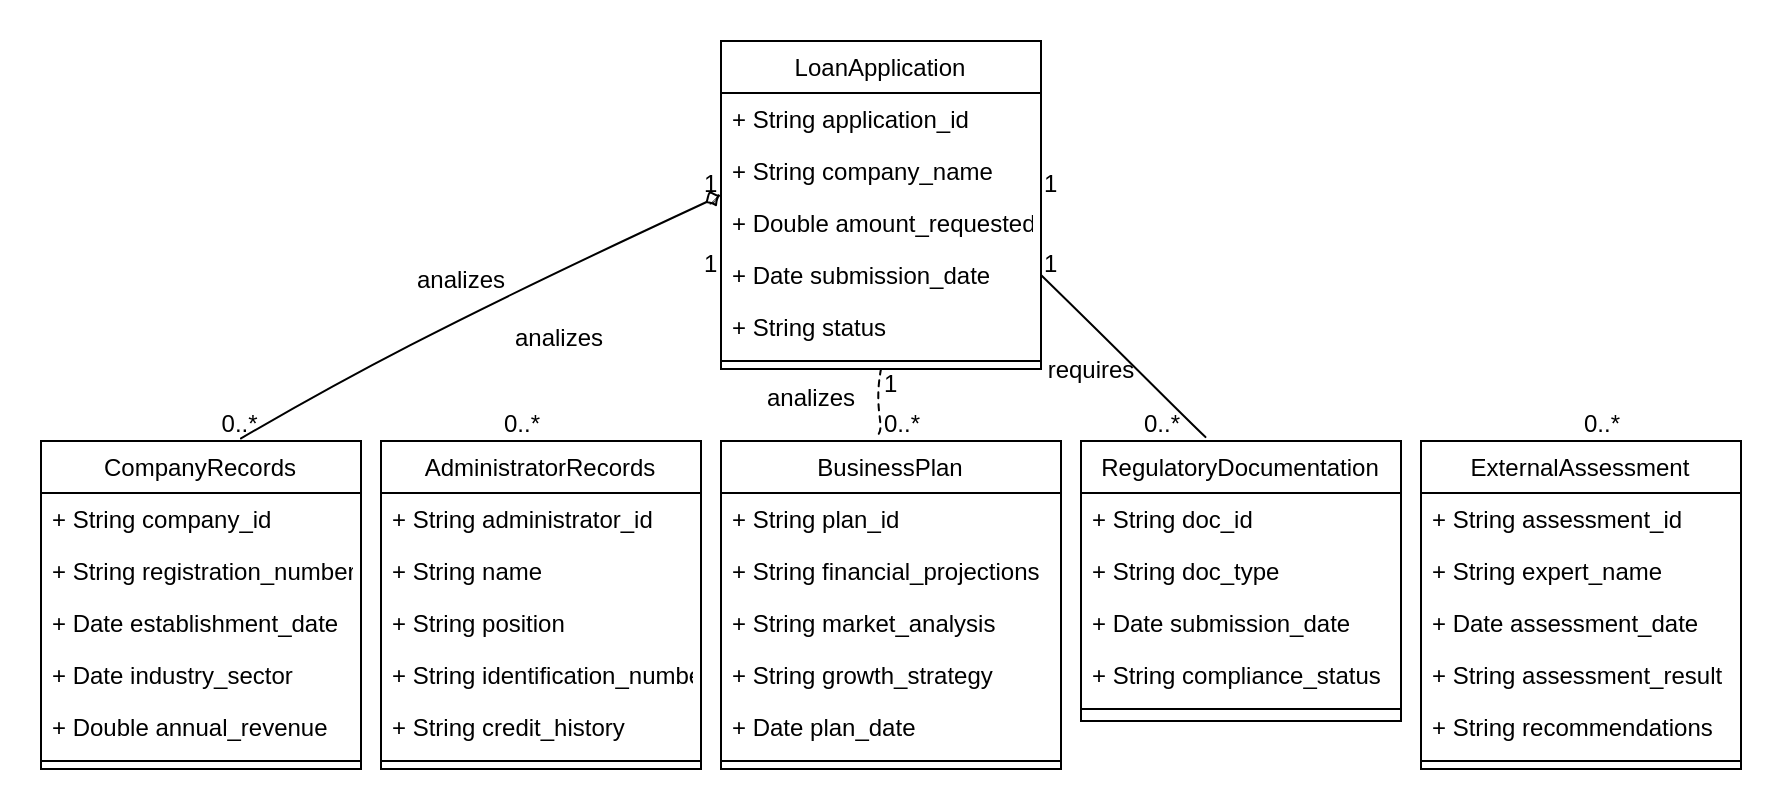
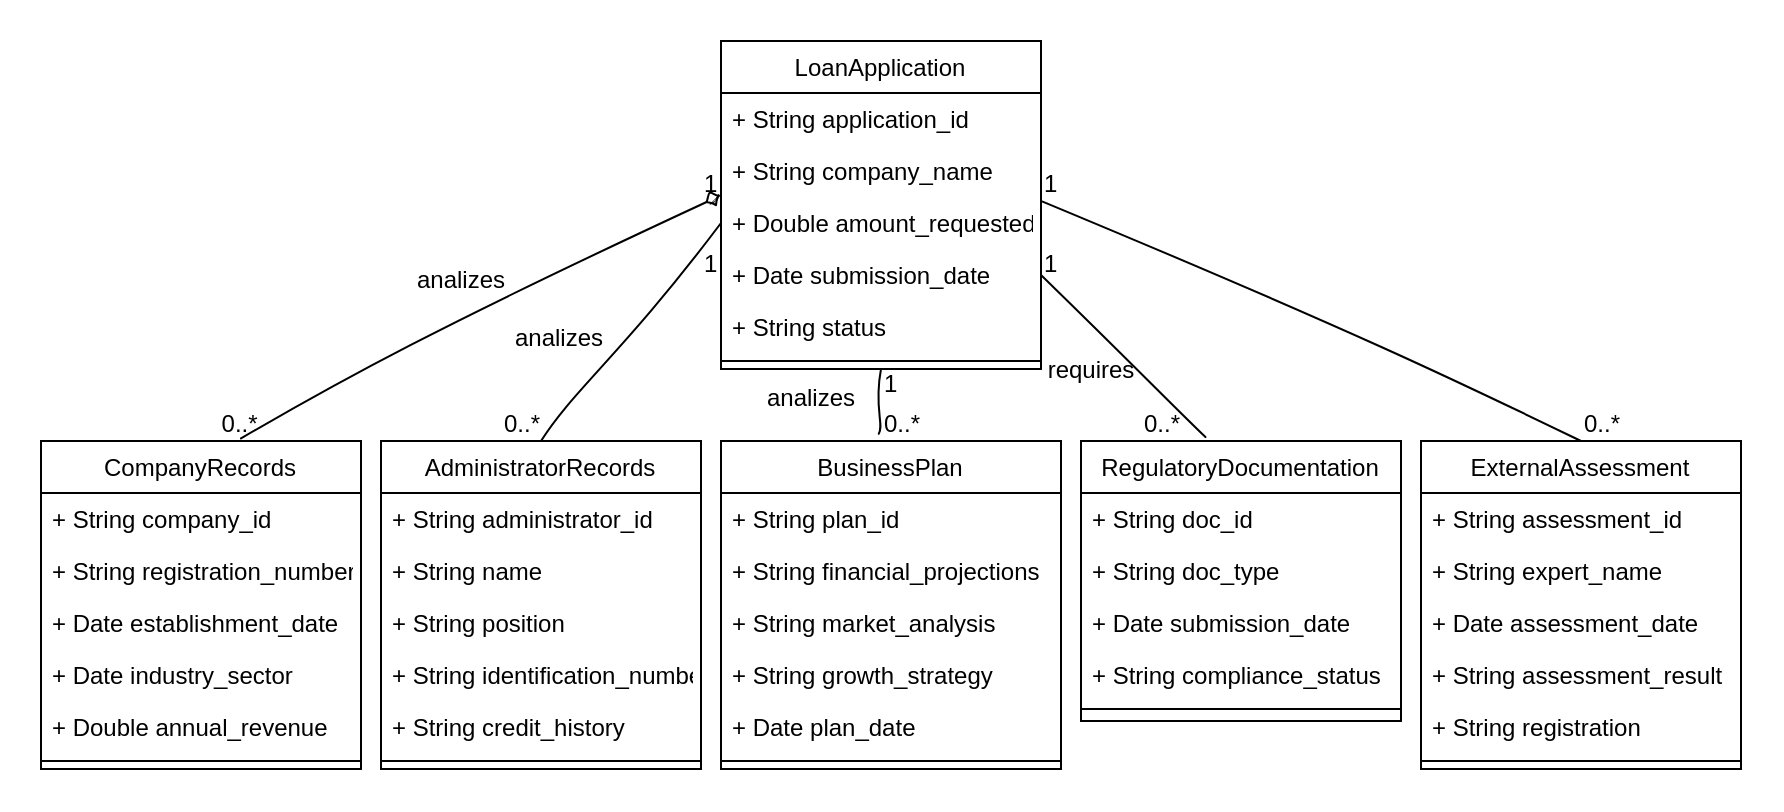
  <mxCell id="0" />
  <mxCell id="1" parent="0" />
  <mxCell id="2" value="LoanApplication" style="swimlane;fontStyle=0;align=center;verticalAlign=top;childLayout=stackLayout;horizontal=1;startSize=26;horizontalStack=0;resizeParent=1;resizeLast=0;collapsible=1;marginBottom=0;rounded=0;shadow=0;strokeWidth=1;" parent="1" vertex="1"><mxGeometry x="360" y="20" width="160" height="164" as="geometry"><mxRectangle x="550" y="140" width="160" height="26" as="alternateBounds" /></mxGeometry></mxCell>
  <mxCell id="3" value="+ String application_id" style="text;align=left;verticalAlign=top;spacingLeft=4;spacingRight=4;overflow=hidden;rotatable=0;points=[[0,0.5],[1,0.5]];portConstraint=eastwest;" parent="2" vertex="1"><mxGeometry y="26" width="160" height="26" as="geometry" /></mxCell>
  <mxCell id="4" value="+ String company_name" style="text;align=left;verticalAlign=top;spacingLeft=4;spacingRight=4;overflow=hidden;rotatable=0;points=[[0,0.5],[1,0.5]];portConstraint=eastwest;rounded=0;shadow=0;html=0;" parent="2" vertex="1"><mxGeometry y="52" width="160" height="26" as="geometry" /></mxCell>
  <mxCell id="5" value="+ Double amount_requested" style="text;align=left;verticalAlign=top;spacingLeft=4;spacingRight=4;overflow=hidden;rotatable=0;points=[[0,0.5],[1,0.5]];portConstraint=eastwest;rounded=0;shadow=0;html=0;" parent="2" vertex="1"><mxGeometry y="78" width="160" height="26" as="geometry" /></mxCell>
  <mxCell id="6" value="+ Date submission_date" style="text;align=left;verticalAlign=top;spacingLeft=4;spacingRight=4;overflow=hidden;rotatable=0;points=[[0,0.5],[1,0.5]];portConstraint=eastwest;rounded=0;shadow=0;html=0;" parent="2" vertex="1"><mxGeometry y="104" width="160" height="26" as="geometry" /></mxCell>
  <mxCell id="7" value=" + String status" style="text;align=left;verticalAlign=top;spacingLeft=4;spacingRight=4;overflow=hidden;rotatable=0;points=[[0,0.5],[1,0.5]];portConstraint=eastwest;rounded=0;shadow=0;html=0;" parent="2" vertex="1"><mxGeometry y="130" width="160" height="26" as="geometry" /></mxCell>
  <mxCell id="8" value="" style="line;html=1;strokeWidth=1;align=left;verticalAlign=middle;spacingTop=-1;spacingLeft=3;spacingRight=3;rotatable=0;labelPosition=right;points=[];portConstraint=eastwest;" parent="2" vertex="1"><mxGeometry y="156" width="160" height="8" as="geometry" /></mxCell>
  <mxCell id="9" value="BusinessPlan&#10;   " style="swimlane;fontStyle=0;align=center;verticalAlign=top;childLayout=stackLayout;horizontal=1;startSize=26;horizontalStack=0;resizeParent=1;resizeLast=0;collapsible=1;marginBottom=0;rounded=0;shadow=0;strokeWidth=1;" parent="1" vertex="1"><mxGeometry x="360" y="220" width="170" height="164" as="geometry"><mxRectangle x="550" y="140" width="160" height="26" as="alternateBounds" /></mxGeometry></mxCell>
  <mxCell id="10" value=" + String plan_id&#10;   " style="text;align=left;verticalAlign=top;spacingLeft=4;spacingRight=4;overflow=hidden;rotatable=0;points=[[0,0.5],[1,0.5]];portConstraint=eastwest;" parent="9" vertex="1"><mxGeometry y="26" width="170" height="26" as="geometry" /></mxCell>
  <mxCell id="11" value=" + String financial_projections&#10;  " style="text;align=left;verticalAlign=top;spacingLeft=4;spacingRight=4;overflow=hidden;rotatable=0;points=[[0,0.5],[1,0.5]];portConstraint=eastwest;rounded=0;shadow=0;html=0;" parent="9" vertex="1"><mxGeometry y="52" width="170" height="26" as="geometry" /></mxCell>
  <mxCell id="12" value=" + String market_analysis&#10;   " style="text;align=left;verticalAlign=top;spacingLeft=4;spacingRight=4;overflow=hidden;rotatable=0;points=[[0,0.5],[1,0.5]];portConstraint=eastwest;rounded=0;shadow=0;html=0;" parent="9" vertex="1"><mxGeometry y="78" width="170" height="26" as="geometry" /></mxCell>
  <mxCell id="13" value=" + String growth_strategy&#10;  " style="text;align=left;verticalAlign=top;spacingLeft=4;spacingRight=4;overflow=hidden;rotatable=0;points=[[0,0.5],[1,0.5]];portConstraint=eastwest;rounded=0;shadow=0;html=0;" parent="9" vertex="1"><mxGeometry y="104" width="170" height="26" as="geometry" /></mxCell>
  <mxCell id="14" value=" + Date plan_date" style="text;align=left;verticalAlign=top;spacingLeft=4;spacingRight=4;overflow=hidden;rotatable=0;points=[[0,0.5],[1,0.5]];portConstraint=eastwest;rounded=0;shadow=0;html=0;" parent="9" vertex="1"><mxGeometry y="130" width="170" height="26" as="geometry" /></mxCell>
  <mxCell id="15" value="" style="line;html=1;strokeWidth=1;align=left;verticalAlign=middle;spacingTop=-1;spacingLeft=3;spacingRight=3;rotatable=0;labelPosition=right;points=[];portConstraint=eastwest;" parent="9" vertex="1"><mxGeometry y="156" width="170" height="8" as="geometry" /></mxCell>
  <mxCell id="16" value="RegulatoryDocumentation&#10;   " style="swimlane;fontStyle=0;align=center;verticalAlign=top;childLayout=stackLayout;horizontal=1;startSize=26;horizontalStack=0;resizeParent=1;resizeLast=0;collapsible=1;marginBottom=0;rounded=0;shadow=0;strokeWidth=1;" parent="1" vertex="1"><mxGeometry x="540" y="220" width="160" height="140" as="geometry"><mxRectangle x="550" y="140" width="160" height="26" as="alternateBounds" /></mxGeometry></mxCell>
  <mxCell id="17" value=" + String doc_id&#10;    " style="text;align=left;verticalAlign=top;spacingLeft=4;spacingRight=4;overflow=hidden;rotatable=0;points=[[0,0.5],[1,0.5]];portConstraint=eastwest;" parent="16" vertex="1"><mxGeometry y="26" width="160" height="26" as="geometry" /></mxCell>
  <mxCell id="18" value="+ String doc_type&#10;   " style="text;align=left;verticalAlign=top;spacingLeft=4;spacingRight=4;overflow=hidden;rotatable=0;points=[[0,0.5],[1,0.5]];portConstraint=eastwest;rounded=0;shadow=0;html=0;" parent="16" vertex="1"><mxGeometry y="52" width="160" height="26" as="geometry" /></mxCell>
  <mxCell id="19" value=" + Date submission_date&#10;    " style="text;align=left;verticalAlign=top;spacingLeft=4;spacingRight=4;overflow=hidden;rotatable=0;points=[[0,0.5],[1,0.5]];portConstraint=eastwest;rounded=0;shadow=0;html=0;" parent="16" vertex="1"><mxGeometry y="78" width="160" height="26" as="geometry" /></mxCell>
  <mxCell id="20" value="+ String compliance_status" style="text;align=left;verticalAlign=top;spacingLeft=4;spacingRight=4;overflow=hidden;rotatable=0;points=[[0,0.5],[1,0.5]];portConstraint=eastwest;rounded=0;shadow=0;html=0;" parent="16" vertex="1"><mxGeometry y="104" width="160" height="26" as="geometry" /></mxCell>
  <mxCell id="21" value="" style="line;html=1;strokeWidth=1;align=left;verticalAlign=middle;spacingTop=-1;spacingLeft=3;spacingRight=3;rotatable=0;labelPosition=right;points=[];portConstraint=eastwest;" parent="16" vertex="1"><mxGeometry y="130" width="160" height="8" as="geometry" /></mxCell>
  <mxCell id="22" value="AdministratorRecords &#10;   &#10; " style="swimlane;fontStyle=0;align=center;verticalAlign=top;childLayout=stackLayout;horizontal=1;startSize=26;horizontalStack=0;resizeParent=1;resizeLast=0;collapsible=1;marginBottom=0;rounded=0;shadow=0;strokeWidth=1;" parent="1" vertex="1"><mxGeometry x="190" y="220" width="160" height="164" as="geometry"><mxRectangle x="550" y="140" width="160" height="26" as="alternateBounds" /></mxGeometry></mxCell>
  <mxCell id="23" value=" + String administrator_id" style="text;align=left;verticalAlign=top;spacingLeft=4;spacingRight=4;overflow=hidden;rotatable=0;points=[[0,0.5],[1,0.5]];portConstraint=eastwest;" parent="22" vertex="1"><mxGeometry y="26" width="160" height="26" as="geometry" /></mxCell>
  <mxCell id="24" value="+ String name&#10;   " style="text;align=left;verticalAlign=top;spacingLeft=4;spacingRight=4;overflow=hidden;rotatable=0;points=[[0,0.5],[1,0.5]];portConstraint=eastwest;rounded=0;shadow=0;html=0;" parent="22" vertex="1"><mxGeometry y="52" width="160" height="26" as="geometry" /></mxCell>
  <mxCell id="25" value=" + String position&#10;  " style="text;align=left;verticalAlign=top;spacingLeft=4;spacingRight=4;overflow=hidden;rotatable=0;points=[[0,0.5],[1,0.5]];portConstraint=eastwest;rounded=0;shadow=0;html=0;" parent="22" vertex="1"><mxGeometry y="78" width="160" height="26" as="geometry" /></mxCell>
  <mxCell id="26" value="+ String identification_number&#10;   " style="text;align=left;verticalAlign=top;spacingLeft=4;spacingRight=4;overflow=hidden;rotatable=0;points=[[0,0.5],[1,0.5]];portConstraint=eastwest;rounded=0;shadow=0;html=0;" parent="22" vertex="1"><mxGeometry y="104" width="160" height="26" as="geometry" /></mxCell>
  <mxCell id="27" value=" + String credit_history" style="text;align=left;verticalAlign=top;spacingLeft=4;spacingRight=4;overflow=hidden;rotatable=0;points=[[0,0.5],[1,0.5]];portConstraint=eastwest;rounded=0;shadow=0;html=0;" parent="22" vertex="1"><mxGeometry y="130" width="160" height="26" as="geometry" /></mxCell>
  <mxCell id="28" value="" style="line;html=1;strokeWidth=1;align=left;verticalAlign=middle;spacingTop=-1;spacingLeft=3;spacingRight=3;rotatable=0;labelPosition=right;points=[];portConstraint=eastwest;" parent="22" vertex="1"><mxGeometry y="156" width="160" height="8" as="geometry" /></mxCell>
  <mxCell id="29" value="CompanyRecords" style="swimlane;fontStyle=0;align=center;verticalAlign=top;childLayout=stackLayout;horizontal=1;startSize=26;horizontalStack=0;resizeParent=1;resizeLast=0;collapsible=1;marginBottom=0;rounded=0;shadow=0;strokeWidth=1;" parent="1" vertex="1"><mxGeometry x="20" y="220" width="160" height="164" as="geometry"><mxRectangle x="550" y="140" width="160" height="26" as="alternateBounds" /></mxGeometry></mxCell>
  <mxCell id="30" value="+ String company_id&#10;    " style="text;align=left;verticalAlign=top;spacingLeft=4;spacingRight=4;overflow=hidden;rotatable=0;points=[[0,0.5],[1,0.5]];portConstraint=eastwest;" parent="29" vertex="1"><mxGeometry y="26" width="160" height="26" as="geometry" /></mxCell>
  <mxCell id="31" value="+ String registration_number" style="text;align=left;verticalAlign=top;spacingLeft=4;spacingRight=4;overflow=hidden;rotatable=0;points=[[0,0.5],[1,0.5]];portConstraint=eastwest;rounded=0;shadow=0;html=0;" parent="29" vertex="1"><mxGeometry y="52" width="160" height="26" as="geometry" /></mxCell>
  <mxCell id="32" value="+ Date establishment_date" style="text;align=left;verticalAlign=top;spacingLeft=4;spacingRight=4;overflow=hidden;rotatable=0;points=[[0,0.5],[1,0.5]];portConstraint=eastwest;rounded=0;shadow=0;html=0;" parent="29" vertex="1"><mxGeometry y="78" width="160" height="26" as="geometry" /></mxCell>
  <mxCell id="33" value="+ Date industry_sector" style="text;align=left;verticalAlign=top;spacingLeft=4;spacingRight=4;overflow=hidden;rotatable=0;points=[[0,0.5],[1,0.5]];portConstraint=eastwest;rounded=0;shadow=0;html=0;" parent="29" vertex="1"><mxGeometry y="104" width="160" height="26" as="geometry" /></mxCell>
  <mxCell id="34" value="+ Double annual_revenue" style="text;align=left;verticalAlign=top;spacingLeft=4;spacingRight=4;overflow=hidden;rotatable=0;points=[[0,0.5],[1,0.5]];portConstraint=eastwest;rounded=0;shadow=0;html=0;" parent="29" vertex="1"><mxGeometry y="130" width="160" height="26" as="geometry" /></mxCell>
  <mxCell id="35" value="" style="line;html=1;strokeWidth=1;align=left;verticalAlign=middle;spacingTop=-1;spacingLeft=3;spacingRight=3;rotatable=0;labelPosition=right;points=[];portConstraint=eastwest;" parent="29" vertex="1"><mxGeometry y="156" width="160" height="8" as="geometry" /></mxCell>
  <mxCell id="36" value="ExternalAssessment&#10;    " style="swimlane;fontStyle=0;align=center;verticalAlign=top;childLayout=stackLayout;horizontal=1;startSize=26;horizontalStack=0;resizeParent=1;resizeLast=0;collapsible=1;marginBottom=0;rounded=0;shadow=0;strokeWidth=1;" parent="1" vertex="1"><mxGeometry x="710" y="220" width="160" height="164" as="geometry"><mxRectangle x="550" y="140" width="160" height="26" as="alternateBounds" /></mxGeometry></mxCell>
  <mxCell id="37" value="+ String assessment_id&#10;   " style="text;align=left;verticalAlign=top;spacingLeft=4;spacingRight=4;overflow=hidden;rotatable=0;points=[[0,0.5],[1,0.5]];portConstraint=eastwest;" parent="36" vertex="1"><mxGeometry y="26" width="160" height="26" as="geometry" /></mxCell>
  <mxCell id="38" value=" + String expert_name&#10;   " style="text;align=left;verticalAlign=top;spacingLeft=4;spacingRight=4;overflow=hidden;rotatable=0;points=[[0,0.5],[1,0.5]];portConstraint=eastwest;rounded=0;shadow=0;html=0;" parent="36" vertex="1"><mxGeometry y="52" width="160" height="26" as="geometry" /></mxCell>
  <mxCell id="39" value=" + Date assessment_date&#10;    " style="text;align=left;verticalAlign=top;spacingLeft=4;spacingRight=4;overflow=hidden;rotatable=0;points=[[0,0.5],[1,0.5]];portConstraint=eastwest;rounded=0;shadow=0;html=0;" parent="36" vertex="1"><mxGeometry y="78" width="160" height="26" as="geometry" /></mxCell>
  <mxCell id="40" value="+ String assessment_result&#10;   " style="text;align=left;verticalAlign=top;spacingLeft=4;spacingRight=4;overflow=hidden;rotatable=0;points=[[0,0.5],[1,0.5]];portConstraint=eastwest;rounded=0;shadow=0;html=0;" parent="36" vertex="1"><mxGeometry y="104" width="160" height="26" as="geometry" /></mxCell>
- <mxCell id="41" value=" + String recommendations" style="text;align=left;verticalAlign=top;spacingLeft=4;spacingRight=4;overflow=hidden;rotatable=0;points=[[0,0.5],[1,0.5]];portConstraint=eastwest;rounded=0;shadow=0;html=0;" parent="36" vertex="1"><mxGeometry y="130" width="160" height="26" as="geometry" /></mxCell>
+ <mxCell id="41" value=" + String registration" style="text;align=left;verticalAlign=top;spacingLeft=4;spacingRight=4;overflow=hidden;rotatable=0;points=[[0,0.5],[1,0.5]];portConstraint=eastwest;rounded=0;shadow=0;html=0;" parent="36" vertex="1"><mxGeometry y="130" width="160" height="26" as="geometry" /></mxCell>
  <mxCell id="42" value="" style="line;html=1;strokeWidth=1;align=left;verticalAlign=middle;spacingTop=-1;spacingLeft=3;spacingRight=3;rotatable=0;labelPosition=right;points=[];portConstraint=eastwest;" parent="36" vertex="1"><mxGeometry y="156" width="160" height="8" as="geometry" /></mxCell>
  <mxCell id="43" value="" style="endArrow=diamond;html=1;rounded=0;sketch=1;hachureGap=4;jiggle=2;curveFitting=1;fontFamily=Architects Daughter;fontSource=https%3A%2F%2Ffonts.googleapis.com%2Fcss%3Ffamily%3DArchitects%2BDaughter;backgroundOutline=0;bendable=0;anchorPointDirection=0;disableMultiStroke=1;cloneable=1;orthogonal=1;orthogonalLoop=0;ignoreEdge=0;exitX=0.625;exitY=-0.008;exitDx=0;exitDy=0;exitPerimeter=0;entryX=-0.002;entryY=-0.038;entryDx=0;entryDy=0;entryPerimeter=0;" edge="1" parent="1" source="29" target="5"><mxGeometry width="50" height="50" relative="1" as="geometry"><mxPoint x="270" y="170" as="sourcePoint" /><mxPoint x="320" y="120" as="targetPoint" /></mxGeometry></mxCell>
- <mxCell id="45" value="" style="endArrow=none;html=1;rounded=0;sketch=1;hachureGap=4;jiggle=2;curveFitting=1;fontFamily=Architects Daughter;fontSource=https%3A%2F%2Ffonts.googleapis.com%2Fcss%3Ffamily%3DArchitects%2BDaughter;backgroundOutline=0;bendable=0;anchorPointDirection=0;disableMultiStroke=1;cloneable=1;orthogonal=1;orthogonalLoop=0;ignoreEdge=0;exitX=0.464;exitY=-0.022;exitDx=0;exitDy=0;exitPerimeter=0;entryX=0.5;entryY=1;entryDx=0;entryDy=0;dashed=1;" edge="1" parent="1" source="9" target="2"><mxGeometry width="50" height="50" relative="1" as="geometry"><mxPoint x="140" y="239" as="sourcePoint" /><mxPoint x="380" y="117" as="targetPoint" /></mxGeometry></mxCell>
+ <mxCell id="44" value="" style="endArrow=none;html=1;rounded=0;sketch=1;hachureGap=4;jiggle=2;curveFitting=1;fontFamily=Architects Daughter;fontSource=https%3A%2F%2Ffonts.googleapis.com%2Fcss%3Ffamily%3DArchitects%2BDaughter;backgroundOutline=0;bendable=0;anchorPointDirection=0;disableMultiStroke=1;cloneable=1;orthogonal=1;orthogonalLoop=0;ignoreEdge=0;exitX=0.5;exitY=0;exitDx=0;exitDy=0;entryX=0;entryY=0.5;entryDx=0;entryDy=0;" edge="1" parent="1" source="22" target="5"><mxGeometry width="50" height="50" relative="1" as="geometry"><mxPoint x="130" y="229" as="sourcePoint" /><mxPoint x="370" y="107" as="targetPoint" /></mxGeometry></mxCell>
+ <mxCell id="45" value="" style="endArrow=none;html=1;rounded=0;sketch=1;hachureGap=4;jiggle=2;curveFitting=1;fontFamily=Architects Daughter;fontSource=https%3A%2F%2Ffonts.googleapis.com%2Fcss%3Ffamily%3DArchitects%2BDaughter;backgroundOutline=0;bendable=0;anchorPointDirection=0;disableMultiStroke=1;cloneable=1;orthogonal=1;orthogonalLoop=0;ignoreEdge=0;exitX=0.464;exitY=-0.022;exitDx=0;exitDy=0;exitPerimeter=0;entryX=0.5;entryY=1;entryDx=0;entryDy=0;" edge="1" parent="1" source="9" target="2"><mxGeometry width="50" height="50" relative="1" as="geometry"><mxPoint x="140" y="239" as="sourcePoint" /><mxPoint x="380" y="117" as="targetPoint" /></mxGeometry></mxCell>
  <mxCell id="46" value="" style="endArrow=none;html=1;rounded=0;sketch=1;hachureGap=4;jiggle=2;curveFitting=1;fontFamily=Architects Daughter;fontSource=https%3A%2F%2Ffonts.googleapis.com%2Fcss%3Ffamily%3DArchitects%2BDaughter;backgroundOutline=0;bendable=0;anchorPointDirection=0;disableMultiStroke=1;cloneable=1;orthogonal=1;orthogonalLoop=0;ignoreEdge=0;exitX=0.389;exitY=-0.014;exitDx=0;exitDy=0;exitPerimeter=0;entryX=1;entryY=0.5;entryDx=0;entryDy=0;" edge="1" parent="1" source="16" target="6"><mxGeometry width="50" height="50" relative="1" as="geometry"><mxPoint x="150" y="249" as="sourcePoint" /><mxPoint x="390" y="127" as="targetPoint" /></mxGeometry></mxCell>
+ <mxCell id="47" value="" style="endArrow=none;html=1;rounded=0;sketch=1;hachureGap=4;jiggle=2;curveFitting=1;fontFamily=Architects Daughter;fontSource=https%3A%2F%2Ffonts.googleapis.com%2Fcss%3Ffamily%3DArchitects%2BDaughter;backgroundOutline=0;bendable=0;anchorPointDirection=0;disableMultiStroke=1;cloneable=1;orthogonal=1;orthogonalLoop=0;ignoreEdge=0;exitX=0.5;exitY=0;exitDx=0;exitDy=0;entryX=1.005;entryY=0.088;entryDx=0;entryDy=0;entryPerimeter=0;" edge="1" parent="1" source="36" target="5"><mxGeometry width="50" height="50" relative="1" as="geometry"><mxPoint x="160" y="259" as="sourcePoint" /><mxPoint x="400" y="137" as="targetPoint" /></mxGeometry></mxCell>
  <mxCell id="48" value="0..*" style="resizable=0;align=left;verticalAlign=bottom;labelBackgroundColor=none;fontSize=12;" connectable="0" vertex="1" parent="1"><mxGeometry x="108.793" y="220.207" as="geometry" /></mxCell>
  <mxCell id="49" value="0..*" style="resizable=0;align=left;verticalAlign=bottom;labelBackgroundColor=none;fontSize=12;" connectable="0" vertex="1" parent="1"><mxGeometry x="250.003" y="219.997" as="geometry" /></mxCell>
  <mxCell id="50" value="0..*" style="resizable=0;align=left;verticalAlign=bottom;labelBackgroundColor=none;fontSize=12;" connectable="0" vertex="1" parent="1"><mxGeometry x="440.003" y="219.997" as="geometry" /></mxCell>
  <mxCell id="51" value="0..*" style="resizable=0;align=left;verticalAlign=bottom;labelBackgroundColor=none;fontSize=12;" connectable="0" vertex="1" parent="1"><mxGeometry x="570.003" y="220.207" as="geometry" /></mxCell>
  <mxCell id="52" value="0..*" style="resizable=0;align=left;verticalAlign=bottom;labelBackgroundColor=none;fontSize=12;" connectable="0" vertex="1" parent="1"><mxGeometry x="790.003" y="220.207" as="geometry" /></mxCell>
  <mxCell id="53" value="1" style="resizable=0;align=left;verticalAlign=bottom;labelBackgroundColor=none;fontSize=12;" connectable="0" vertex="1" parent="1"><mxGeometry x="520.003" y="139.997" as="geometry" /></mxCell>
  <mxCell id="54" value="1" style="resizable=0;align=left;verticalAlign=bottom;labelBackgroundColor=none;fontSize=12;" connectable="0" vertex="1" parent="1"><mxGeometry x="520.003" y="99.997" as="geometry" /></mxCell>
  <mxCell id="55" value="1" style="resizable=0;align=left;verticalAlign=bottom;labelBackgroundColor=none;fontSize=12;" connectable="0" vertex="1" parent="1"><mxGeometry x="440.003" y="199.997" as="geometry" /></mxCell>
  <mxCell id="56" value="1" style="resizable=0;align=left;verticalAlign=bottom;labelBackgroundColor=none;fontSize=12;" connectable="0" vertex="1" parent="1"><mxGeometry x="350.003" y="139.997" as="geometry" /></mxCell>
  <mxCell id="57" value="1" style="resizable=0;align=left;verticalAlign=bottom;labelBackgroundColor=none;fontSize=12;" connectable="0" vertex="1" parent="1"><mxGeometry x="350.003" y="99.997" as="geometry" /></mxCell>
  <mxCell id="58" value="&lt;font face=&quot;Helvetica&quot;&gt;analizes&lt;/font&gt;" style="text;html=1;align=center;verticalAlign=middle;resizable=0;points=[];autosize=1;strokeColor=none;fillColor=none;fontFamily=Architects Daughter;fontSource=https%3A%2F%2Ffonts.googleapis.com%2Fcss%3Ffamily%3DArchitects%2BDaughter;" vertex="1" parent="1"><mxGeometry x="195" y="125" width="70" height="30" as="geometry" /></mxCell>
  <mxCell id="59" value="&lt;font face=&quot;Helvetica&quot;&gt;analizes&lt;/font&gt;" style="text;html=1;align=center;verticalAlign=middle;resizable=0;points=[];autosize=1;strokeColor=none;fillColor=none;fontFamily=Architects Daughter;fontSource=https%3A%2F%2Ffonts.googleapis.com%2Fcss%3Ffamily%3DArchitects%2BDaughter;" vertex="1" parent="1"><mxGeometry x="244" y="154" width="70" height="30" as="geometry" /></mxCell>
  <mxCell id="60" value="&lt;font face=&quot;Helvetica&quot;&gt;analizes&lt;/font&gt;" style="text;html=1;align=center;verticalAlign=middle;resizable=0;points=[];autosize=1;strokeColor=none;fillColor=none;fontFamily=Architects Daughter;fontSource=https%3A%2F%2Ffonts.googleapis.com%2Fcss%3Ffamily%3DArchitects%2BDaughter;" vertex="1" parent="1"><mxGeometry x="370" y="184" width="70" height="30" as="geometry" /></mxCell>
  <mxCell id="61" value="&lt;font face=&quot;Helvetica&quot;&gt;requires&lt;/font&gt;" style="text;html=1;align=center;verticalAlign=middle;resizable=0;points=[];autosize=1;strokeColor=none;fillColor=none;fontFamily=Architects Daughter;fontSource=https%3A%2F%2Ffonts.googleapis.com%2Fcss%3Ffamily%3DArchitects%2BDaughter;" vertex="1" parent="1"><mxGeometry x="510" y="170" width="70" height="30" as="geometry" /></mxCell>
